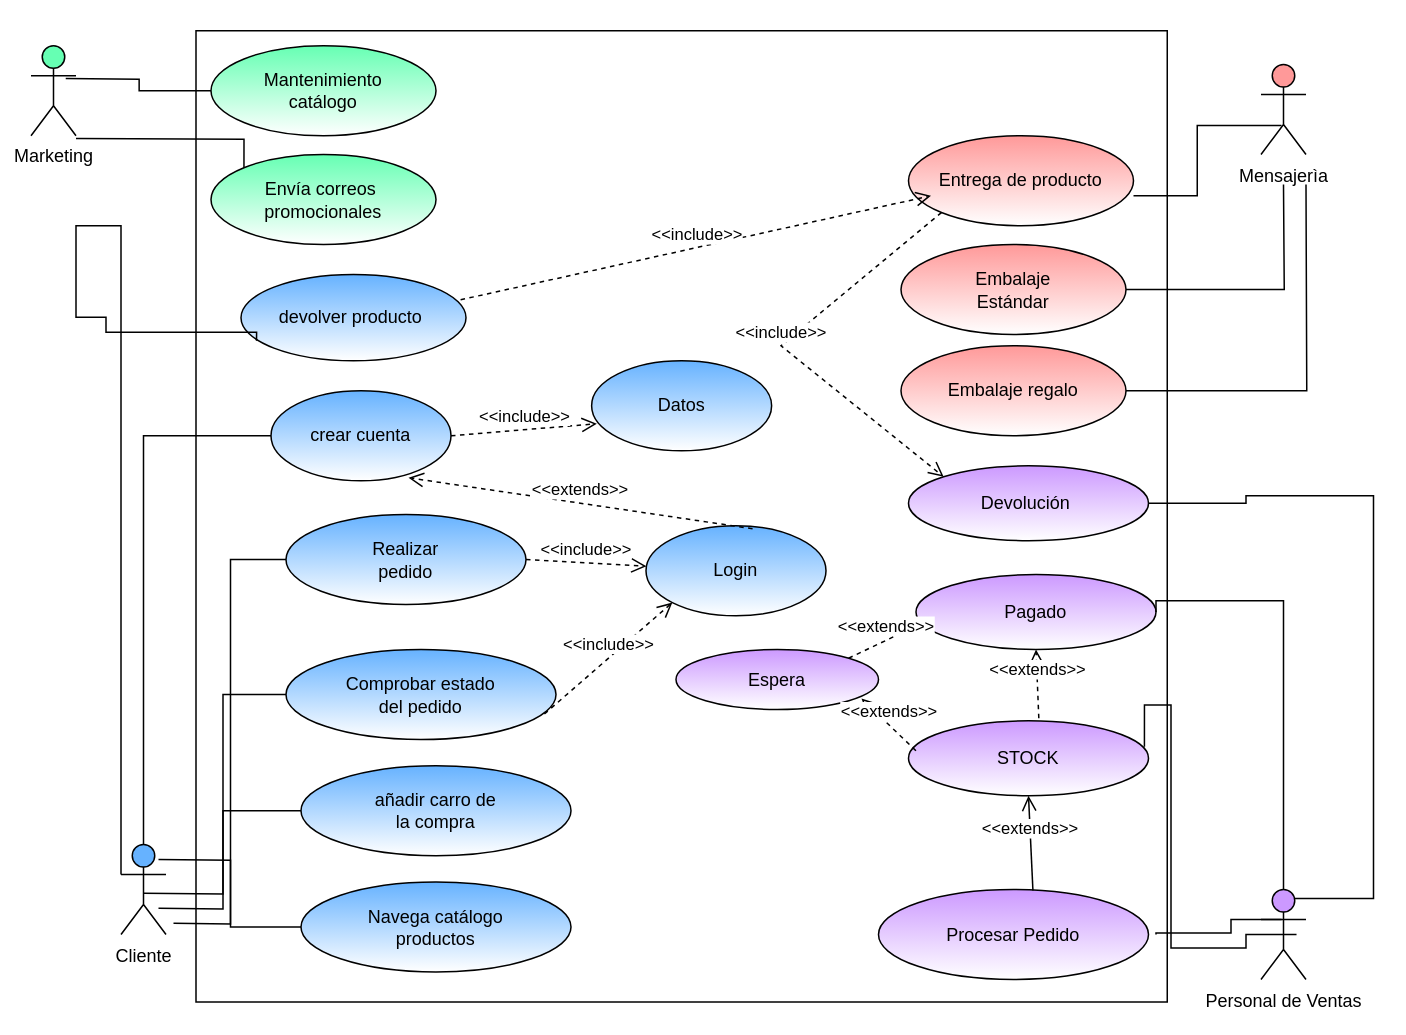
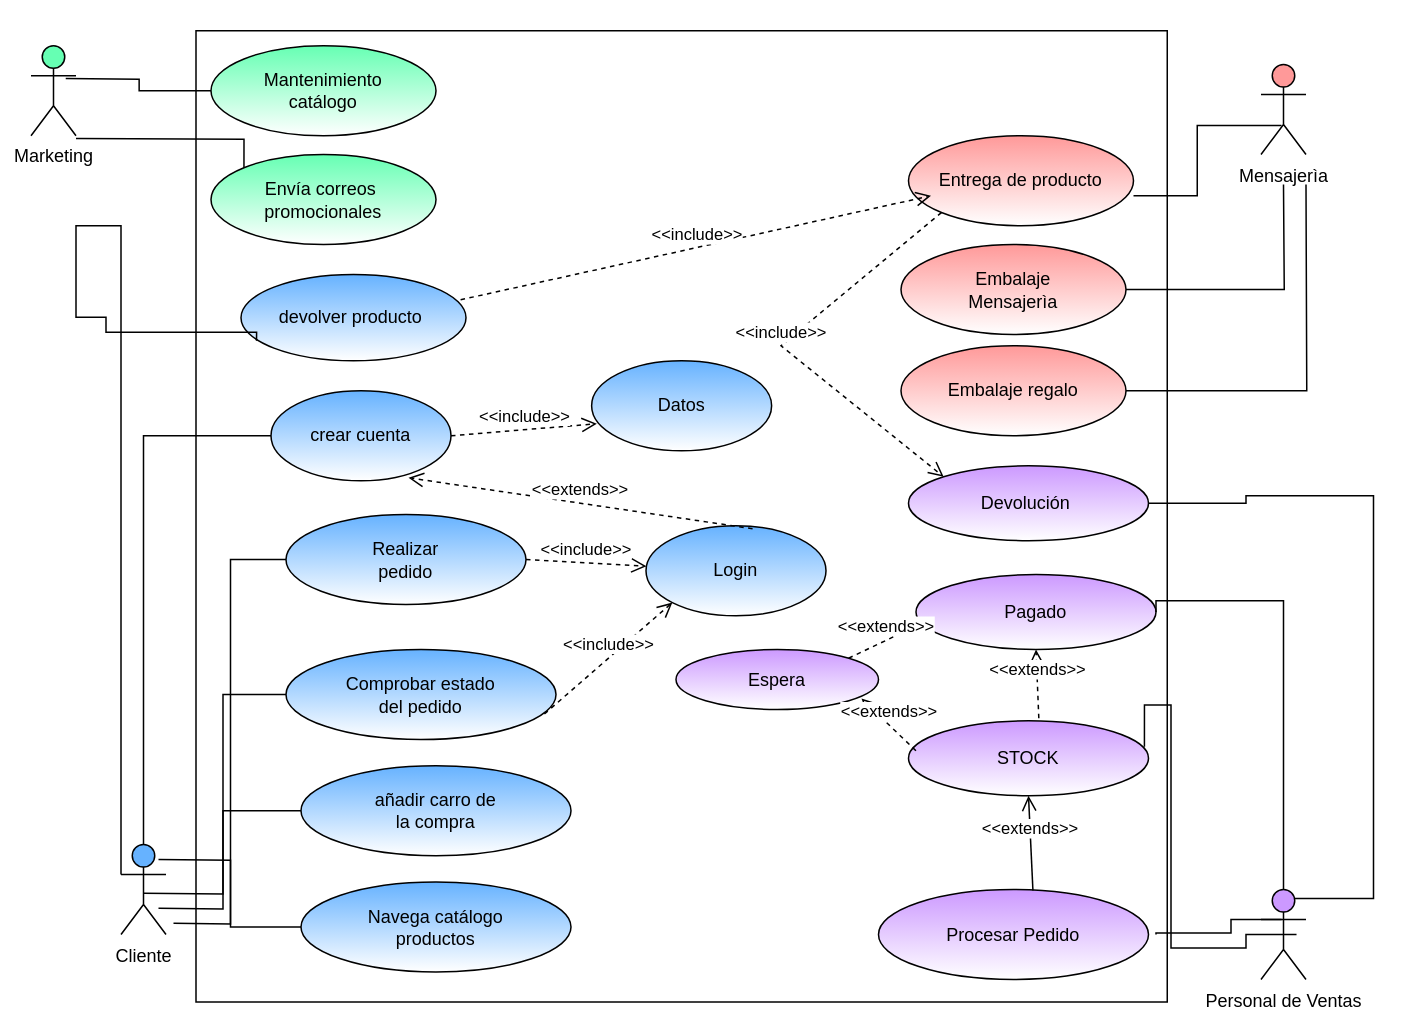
  <mxCell id="0" />
  <mxCell id="1" parent="0" />
  <mxCell id="2" value="Personal de Ventas" style="shape=umlActor;verticalLabelPosition=bottom;verticalAlign=top;html=1;fillColor=#CC99FF;" parent="1" vertex="1"><mxGeometry x="840" y="592.5" width="30" height="60" as="geometry" /></mxCell>
  <mxCell id="3" value="Cliente" style="shape=umlActor;verticalLabelPosition=bottom;verticalAlign=top;html=1;fillColor=#66B2FF;" parent="1" vertex="1"><mxGeometry x="80" y="562.5" width="30" height="60" as="geometry" /></mxCell>
  <mxCell id="4" value="" style="whiteSpace=wrap;html=1;aspect=fixed;gradientColor=#ffffff;fillColor=none;" parent="1" vertex="1"><mxGeometry x="130" y="20" width="647.5" height="647.5" as="geometry" /></mxCell>
  <mxCell id="5" value="añadir carro de &lt;br&gt;la compra" style="ellipse;whiteSpace=wrap;html=1;fillColor=#66B2FF;gradientColor=#ffffff;" parent="1" vertex="1"><mxGeometry x="200" y="510" width="180" height="60" as="geometry" /></mxCell>
  <mxCell id="6" value="Navega catálogo &lt;br&gt;productos" style="ellipse;whiteSpace=wrap;html=1;fillColor=#66B2FF;gradientColor=#ffffff;" parent="1" vertex="1"><mxGeometry x="200" y="587.5" width="180" height="60" as="geometry" /></mxCell>
  <mxCell id="7" value="Login" style="ellipse;whiteSpace=wrap;html=1;fillColor=#66B2FF;gradientColor=#ffffff;" parent="1" vertex="1"><mxGeometry x="430" y="350" width="120" height="60" as="geometry" /></mxCell>
  <mxCell id="8" value="&amp;lt;&amp;lt;include&amp;gt;&amp;gt;" style="html=1;verticalAlign=bottom;endArrow=open;dashed=1;endSize=8;rounded=0;exitX=1;exitY=0.5;exitDx=0;exitDy=0;" parent="1" source="11" target="7" edge="1"><mxGeometry relative="1" as="geometry"><mxPoint x="540" y="332.5" as="sourcePoint" /><mxPoint x="480" y="292.5" as="targetPoint" /><Array as="points" /></mxGeometry></mxCell>
  <mxCell id="9" value="Comprobar estado &lt;br&gt;del pedido" style="ellipse;whiteSpace=wrap;html=1;fillColor=#66B2FF;gradientColor=#ffffff;" parent="1" vertex="1"><mxGeometry x="190" y="432.5" width="180" height="60" as="geometry" /></mxCell>
  <mxCell id="10" value="&amp;lt;&amp;lt;include&amp;gt;&amp;gt;" style="html=1;verticalAlign=bottom;endArrow=open;dashed=1;endSize=8;rounded=0;exitX=0.957;exitY=0.717;exitDx=0;exitDy=0;exitPerimeter=0;entryX=0;entryY=1;entryDx=0;entryDy=0;" parent="1" source="9" target="7" edge="1"><mxGeometry relative="1" as="geometry"><mxPoint x="451" y="381.14" as="sourcePoint" /><mxPoint x="554.28" y="398.52" as="targetPoint" /><Array as="points" /></mxGeometry></mxCell>
  <mxCell id="11" value="Realizar &lt;br&gt;pedido" style="ellipse;whiteSpace=wrap;html=1;fillColor=#66B2FF;gradientColor=#ffffff;" parent="1" vertex="1"><mxGeometry x="190" y="342.5" width="160" height="60" as="geometry" /></mxCell>
  <mxCell id="12" value="crear cuenta" style="ellipse;whiteSpace=wrap;html=1;fillColor=#66B2FF;gradientColor=#ffffff;" parent="1" vertex="1"><mxGeometry x="180" y="260" width="120" height="60" as="geometry" /></mxCell>
  <mxCell id="13" value="Procesar Pedido" style="ellipse;whiteSpace=wrap;html=1;fillColor=#CC99FF;gradientColor=#ffffff;" parent="1" vertex="1"><mxGeometry x="585" y="592.5" width="180" height="60" as="geometry" /></mxCell>
  <mxCell id="14" value="STOCK" style="ellipse;whiteSpace=wrap;html=1;fillColor=#CC99FF;gradientColor=#ffffff;" parent="1" vertex="1"><mxGeometry x="605" y="480" width="160" height="50" as="geometry" /></mxCell>
  <mxCell id="15" value="&amp;lt;&amp;lt;extends&amp;gt;&amp;gt;" style="html=1;verticalAlign=bottom;endArrow=open;dashed=0;endSize=8;rounded=0;exitX=0.572;exitY=0.011;exitDx=0;exitDy=0;exitPerimeter=0;entryX=0.5;entryY=1;entryDx=0;entryDy=0;" parent="1" source="13" target="14" edge="1"><mxGeometry relative="1" as="geometry"><mxPoint x="354.34" y="185.14" as="sourcePoint" /><mxPoint x="625" y="372.5" as="targetPoint" /><Array as="points" /></mxGeometry></mxCell>
  <mxCell id="16" value="&amp;lt;&amp;lt;extends&amp;gt;&amp;gt;" style="html=1;verticalAlign=bottom;endArrow=open;dashed=1;endSize=8;rounded=0;entryX=0.5;entryY=1;entryDx=0;entryDy=0;exitX=0.543;exitY=-0.033;exitDx=0;exitDy=0;exitPerimeter=0;" parent="1" source="14" target="17" edge="1"><mxGeometry relative="1" as="geometry"><mxPoint x="660" y="312.5" as="sourcePoint" /><mxPoint x="650" y="382.5" as="targetPoint" /><Array as="points" /></mxGeometry></mxCell>
  <mxCell id="17" value="Pagado" style="ellipse;whiteSpace=wrap;html=1;fillColor=#CC99FF;gradientColor=#ffffff;" parent="1" vertex="1"><mxGeometry x="610" y="382.5" width="160" height="50" as="geometry" /></mxCell>
  <mxCell id="18" value="Mensajerìa" style="shape=umlActor;verticalLabelPosition=bottom;verticalAlign=top;html=1;fillColor=#FF9999;" parent="1" vertex="1"><mxGeometry x="840" y="42.5" width="30" height="60" as="geometry" /></mxCell>
  <mxCell id="19" value="Entrega de producto" style="ellipse;whiteSpace=wrap;html=1;fillColor=#FF9999;gradientColor=#ffffff;" parent="1" vertex="1"><mxGeometry x="605" y="90" width="150" height="60" as="geometry" /></mxCell>
  <mxCell id="20" value="" style="endArrow=none;html=1;edgeStyle=orthogonalEdgeStyle;rounded=0;entryX=0.456;entryY=0.678;entryDx=0;entryDy=0;entryPerimeter=0;exitX=1;exitY=0.667;exitDx=0;exitDy=0;exitPerimeter=0;" parent="1" source="19" target="18" edge="1"><mxGeometry relative="1" as="geometry"><mxPoint x="760" y="83.5" as="sourcePoint" /><mxPoint x="790" y="82.5" as="targetPoint" /></mxGeometry></mxCell>
  <mxCell id="21" value="&amp;lt;&amp;lt;include&amp;gt;&amp;gt;" style="html=1;verticalAlign=bottom;endArrow=open;dashed=1;endSize=8;rounded=0;entryX=0.029;entryY=0.7;entryDx=0;entryDy=0;exitX=1;exitY=0.5;exitDx=0;exitDy=0;entryPerimeter=0;" parent="1" source="12" target="22" edge="1"><mxGeometry relative="1" as="geometry"><mxPoint x="354.34" y="185.14" as="sourcePoint" /><mxPoint x="350" y="112.5" as="targetPoint" /></mxGeometry></mxCell>
  <mxCell id="22" value="Datos" style="ellipse;whiteSpace=wrap;html=1;fillColor=#66B2FF;gradientColor=#ffffff;" parent="1" vertex="1"><mxGeometry x="393.75" y="240" width="120" height="60" as="geometry" /></mxCell>
  <mxCell id="23" value="" style="endArrow=none;html=1;edgeStyle=orthogonalEdgeStyle;rounded=0;entryX=0;entryY=0.5;entryDx=0;entryDy=0;exitX=0.5;exitY=0;exitDx=0;exitDy=0;exitPerimeter=0;" parent="1" source="3" target="12" edge="1"><mxGeometry relative="1" as="geometry"><mxPoint x="70" y="312.5" as="sourcePoint" /><mxPoint x="210.4" y="288.32" as="targetPoint" /></mxGeometry></mxCell>
  <mxCell id="24" value="&amp;lt;&amp;lt;extends&amp;gt;&amp;gt;" style="html=1;verticalAlign=bottom;endArrow=open;dashed=1;endSize=8;rounded=0;entryX=0.764;entryY=0.967;entryDx=0;entryDy=0;exitX=0.592;exitY=0.033;exitDx=0;exitDy=0;exitPerimeter=0;entryPerimeter=0;" parent="1" source="7" target="12" edge="1"><mxGeometry relative="1" as="geometry"><mxPoint x="350" y="132.5" as="sourcePoint" /><mxPoint x="423.8" y="126.5" as="targetPoint" /></mxGeometry></mxCell>
  <mxCell id="25" value="" style="endArrow=none;html=1;edgeStyle=orthogonalEdgeStyle;rounded=0;entryX=0;entryY=0.5;entryDx=0;entryDy=0;exitX=0.5;exitY=0;exitDx=0;exitDy=0;exitPerimeter=0;" parent="1" target="6" edge="1"><mxGeometry relative="1" as="geometry"><mxPoint x="105" y="572.5" as="sourcePoint" /><mxPoint x="190" y="92.5" as="targetPoint" /></mxGeometry></mxCell>
  <mxCell id="26" value="" style="endArrow=none;html=1;edgeStyle=orthogonalEdgeStyle;rounded=0;entryX=0;entryY=0.5;entryDx=0;entryDy=0;exitX=0.5;exitY=0;exitDx=0;exitDy=0;exitPerimeter=0;" parent="1" target="5" edge="1"><mxGeometry relative="1" as="geometry"><mxPoint x="95" y="595" as="sourcePoint" /><mxPoint x="190" y="640" as="targetPoint" /></mxGeometry></mxCell>
  <mxCell id="27" value="" style="endArrow=none;html=1;edgeStyle=orthogonalEdgeStyle;rounded=0;entryX=0;entryY=0.5;entryDx=0;entryDy=0;exitX=0.5;exitY=0;exitDx=0;exitDy=0;exitPerimeter=0;" parent="1" target="9" edge="1"><mxGeometry relative="1" as="geometry"><mxPoint x="105" y="605" as="sourcePoint" /><mxPoint x="210" y="502.5" as="targetPoint" /></mxGeometry></mxCell>
  <mxCell id="28" value="" style="endArrow=none;html=1;edgeStyle=orthogonalEdgeStyle;rounded=0;entryX=0;entryY=0.5;entryDx=0;entryDy=0;exitX=0.5;exitY=0;exitDx=0;exitDy=0;exitPerimeter=0;" parent="1" target="11" edge="1"><mxGeometry relative="1" as="geometry"><mxPoint x="115" y="615" as="sourcePoint" /><mxPoint x="220" y="512.5" as="targetPoint" /></mxGeometry></mxCell>
  <mxCell id="29" value="" style="endArrow=none;html=1;edgeStyle=orthogonalEdgeStyle;rounded=0;entryX=0.456;entryY=0.678;entryDx=0;entryDy=0;entryPerimeter=0;" parent="1" edge="1"><mxGeometry relative="1" as="geometry"><mxPoint x="770" y="622.5" as="sourcePoint" /><mxPoint x="853.68" y="612.48" as="targetPoint" /><Array as="points"><mxPoint x="770" y="621.5" /><mxPoint x="820" y="621.5" /><mxPoint x="820" y="612.5" /></Array></mxGeometry></mxCell>
  <mxCell id="30" value="" style="endArrow=none;html=1;edgeStyle=orthogonalEdgeStyle;rounded=0;entryX=0.456;entryY=0.678;entryDx=0;entryDy=0;entryPerimeter=0;exitX=0.983;exitY=0.347;exitDx=0;exitDy=0;exitPerimeter=0;" parent="1" source="14" edge="1"><mxGeometry relative="1" as="geometry"><mxPoint x="780" y="632.5" as="sourcePoint" /><mxPoint x="863.68" y="622.48" as="targetPoint" /><Array as="points"><mxPoint x="780" y="469.5" /><mxPoint x="780" y="631.5" /><mxPoint x="830" y="631.5" /><mxPoint x="830" y="622.5" /></Array></mxGeometry></mxCell>
  <mxCell id="31" value="" style="endArrow=none;html=1;edgeStyle=orthogonalEdgeStyle;rounded=0;entryX=0.5;entryY=0;entryDx=0;entryDy=0;entryPerimeter=0;exitX=1;exitY=0.5;exitDx=0;exitDy=0;" parent="1" source="17" target="2" edge="1"><mxGeometry relative="1" as="geometry"><mxPoint x="770" y="341.82" as="sourcePoint" /><mxPoint x="873.68" y="332.48" as="targetPoint" /><Array as="points"><mxPoint x="770" y="400" /><mxPoint x="855" y="400" /></Array></mxGeometry></mxCell>
  <mxCell id="32" value="Espera" style="ellipse;whiteSpace=wrap;html=1;fillColor=#CC99FF;gradientColor=#ffffff;" parent="1" vertex="1"><mxGeometry x="450" y="432.5" width="135" height="40" as="geometry" /></mxCell>
  <mxCell id="33" value="&amp;lt;&amp;lt;extends&amp;gt;&amp;gt;" style="html=1;verticalAlign=bottom;endArrow=open;dashed=1;endSize=8;rounded=0;entryX=0.916;entryY=0.817;entryDx=0;entryDy=0;exitX=0.031;exitY=0.4;exitDx=0;exitDy=0;exitPerimeter=0;entryPerimeter=0;" parent="1" source="14" target="32" edge="1"><mxGeometry relative="1" as="geometry"><mxPoint x="571.88" y="522.5" as="sourcePoint" /><mxPoint x="570" y="440.4" as="targetPoint" /><Array as="points" /></mxGeometry></mxCell>
  <mxCell id="34" value="&amp;lt;&amp;lt;extends&amp;gt;&amp;gt;" style="html=1;verticalAlign=bottom;endArrow=open;dashed=1;endSize=8;rounded=0;entryX=0.035;entryY=0.635;entryDx=0;entryDy=0;exitX=1;exitY=0;exitDx=0;exitDy=0;entryPerimeter=0;" parent="1" source="32" target="17" edge="1"><mxGeometry relative="1" as="geometry"><mxPoint x="621.3" y="402.5" as="sourcePoint" /><mxPoint x="565" y="355.18" as="targetPoint" /><Array as="points" /></mxGeometry></mxCell>
- <mxCell id="35" value="Embalaje&lt;br&gt;Estándar" style="ellipse;whiteSpace=wrap;html=1;fillColor=#FF9999;gradientColor=#ffffff;" parent="1" vertex="1"><mxGeometry x="600" y="162.5" width="150" height="60" as="geometry" /></mxCell>
+ <mxCell id="35" value="Embalaje&lt;br&gt;Mensajerìa" style="ellipse;whiteSpace=wrap;html=1;fillColor=#FF9999;gradientColor=#ffffff;" parent="1" vertex="1"><mxGeometry x="600" y="162.5" width="150" height="60" as="geometry" /></mxCell>
  <mxCell id="36" value="Embalaje regalo" style="ellipse;whiteSpace=wrap;html=1;fillColor=#FF9999;gradientColor=#ffffff;" parent="1" vertex="1"><mxGeometry x="600" y="230" width="150" height="60" as="geometry" /></mxCell>
  <mxCell id="37" value="" style="endArrow=none;html=1;edgeStyle=orthogonalEdgeStyle;rounded=0;exitX=1;exitY=0.5;exitDx=0;exitDy=0;" parent="1" source="35" edge="1"><mxGeometry relative="1" as="geometry"><mxPoint x="755" y="151.84" as="sourcePoint" /><mxPoint x="855" y="122.5" as="targetPoint" /></mxGeometry></mxCell>
  <mxCell id="38" value="" style="endArrow=none;html=1;edgeStyle=orthogonalEdgeStyle;rounded=0;exitX=1;exitY=0.5;exitDx=0;exitDy=0;" parent="1" source="36" edge="1"><mxGeometry relative="1" as="geometry"><mxPoint x="765" y="221.84" as="sourcePoint" /><mxPoint x="870" y="122.5" as="targetPoint" /></mxGeometry></mxCell>
  <mxCell id="39" value="Devolución&amp;nbsp;" style="ellipse;whiteSpace=wrap;html=1;fillColor=#CC99FF;gradientColor=#ffffff;" parent="1" vertex="1"><mxGeometry x="605" y="310" width="160" height="50" as="geometry" /></mxCell>
  <mxCell id="40" value="Marketing" style="shape=umlActor;verticalLabelPosition=bottom;verticalAlign=top;html=1;outlineConnect=0;fillColor=#66FFB3;" parent="1" vertex="1"><mxGeometry x="20" y="30" width="30" height="60" as="geometry" /></mxCell>
  <mxCell id="41" value="Mantenimiento &lt;br&gt;catálogo" style="ellipse;whiteSpace=wrap;html=1;fillColor=#66FFB3;gradientColor=#ffffff;" parent="1" vertex="1"><mxGeometry x="140" y="30" width="150" height="60" as="geometry" /></mxCell>
  <mxCell id="42" value="Envía correos&amp;nbsp;&lt;br&gt;promocionales" style="ellipse;whiteSpace=wrap;html=1;fillColor=#66FFB3;gradientColor=#ffffff;" parent="1" vertex="1"><mxGeometry x="140" y="102.5" width="150" height="60" as="geometry" /></mxCell>
  <mxCell id="43" value="" style="endArrow=none;html=1;edgeStyle=orthogonalEdgeStyle;rounded=0;exitX=1;exitY=0.667;exitDx=0;exitDy=0;exitPerimeter=0;entryX=0;entryY=0.5;entryDx=0;entryDy=0;" parent="1" target="41" edge="1"><mxGeometry relative="1" as="geometry"><mxPoint x="43.15" y="51.82" as="sourcePoint" /><mxPoint x="110" y="60" as="targetPoint" /></mxGeometry></mxCell>
  <mxCell id="44" value="" style="endArrow=none;html=1;edgeStyle=orthogonalEdgeStyle;rounded=0;exitX=1;exitY=0.667;exitDx=0;exitDy=0;exitPerimeter=0;entryX=0;entryY=0;entryDx=0;entryDy=0;" parent="1" target="42" edge="1"><mxGeometry relative="1" as="geometry"><mxPoint x="50" y="91.82" as="sourcePoint" /><mxPoint x="146.85" y="100" as="targetPoint" /></mxGeometry></mxCell>
  <mxCell id="45" value="devolver producto&amp;nbsp;" style="ellipse;whiteSpace=wrap;html=1;fillColor=#66B2FF;gradientColor=#ffffff;" parent="1" vertex="1"><mxGeometry x="160" y="182.5" width="150" height="57.5" as="geometry" /></mxCell>
  <mxCell id="46" value="" style="endArrow=none;html=1;edgeStyle=orthogonalEdgeStyle;rounded=0;entryX=0.069;entryY=0.768;entryDx=0;entryDy=0;entryPerimeter=0;exitX=0;exitY=0.333;exitDx=0;exitDy=0;exitPerimeter=0;" parent="1" source="3" target="45" edge="1"><mxGeometry relative="1" as="geometry"><mxPoint x="-40" y="150" as="sourcePoint" /><mxPoint x="41.967" y="229.997" as="targetPoint" /><Array as="points"><mxPoint x="80" y="150" /><mxPoint x="50" y="150" /><mxPoint x="50" y="211" /><mxPoint x="70" y="211" /><mxPoint x="70" y="221" /><mxPoint x="170" y="221" /></Array></mxGeometry></mxCell>
  <mxCell id="47" value="" style="endArrow=none;html=1;edgeStyle=orthogonalEdgeStyle;rounded=0;entryX=0.75;entryY=0.1;entryDx=0;entryDy=0;entryPerimeter=0;exitX=1;exitY=0.5;exitDx=0;exitDy=0;" parent="1" source="39" target="2" edge="1"><mxGeometry relative="1" as="geometry"><mxPoint x="830" y="337.5" as="sourcePoint" /><mxPoint x="915" y="522.5" as="targetPoint" /><Array as="points"><mxPoint x="830" y="335" /><mxPoint x="830" y="330" /><mxPoint x="915" y="330" /><mxPoint x="915" y="599" /></Array></mxGeometry></mxCell>
  <mxCell id="48" value="&amp;lt;&amp;lt;include&amp;gt;&amp;gt;" style="html=1;verticalAlign=bottom;endArrow=open;dashed=1;endSize=8;rounded=0;exitX=0.976;exitY=0.293;exitDx=0;exitDy=0;entryX=0.1;entryY=0.667;entryDx=0;entryDy=0;exitPerimeter=0;entryPerimeter=0;" parent="1" source="45" target="19" edge="1"><mxGeometry relative="1" as="geometry"><mxPoint x="360" y="170" as="sourcePoint" /><mxPoint x="420.404" y="174.024" as="targetPoint" /><Array as="points" /></mxGeometry></mxCell>
  <mxCell id="49" value="&amp;lt;&amp;lt;include&amp;gt;&amp;gt;" style="html=1;verticalAlign=bottom;endArrow=open;dashed=1;endSize=8;rounded=0;exitX=0;exitY=1;exitDx=0;exitDy=0;entryX=0;entryY=0;entryDx=0;entryDy=0;" parent="1" source="19" target="39" edge="1"><mxGeometry relative="1" as="geometry"><mxPoint x="296.95" y="239.998" as="sourcePoint" /><mxPoint x="610.55" y="170.67" as="targetPoint" /><Array as="points"><mxPoint x="520" y="230" /></Array></mxGeometry></mxCell>
